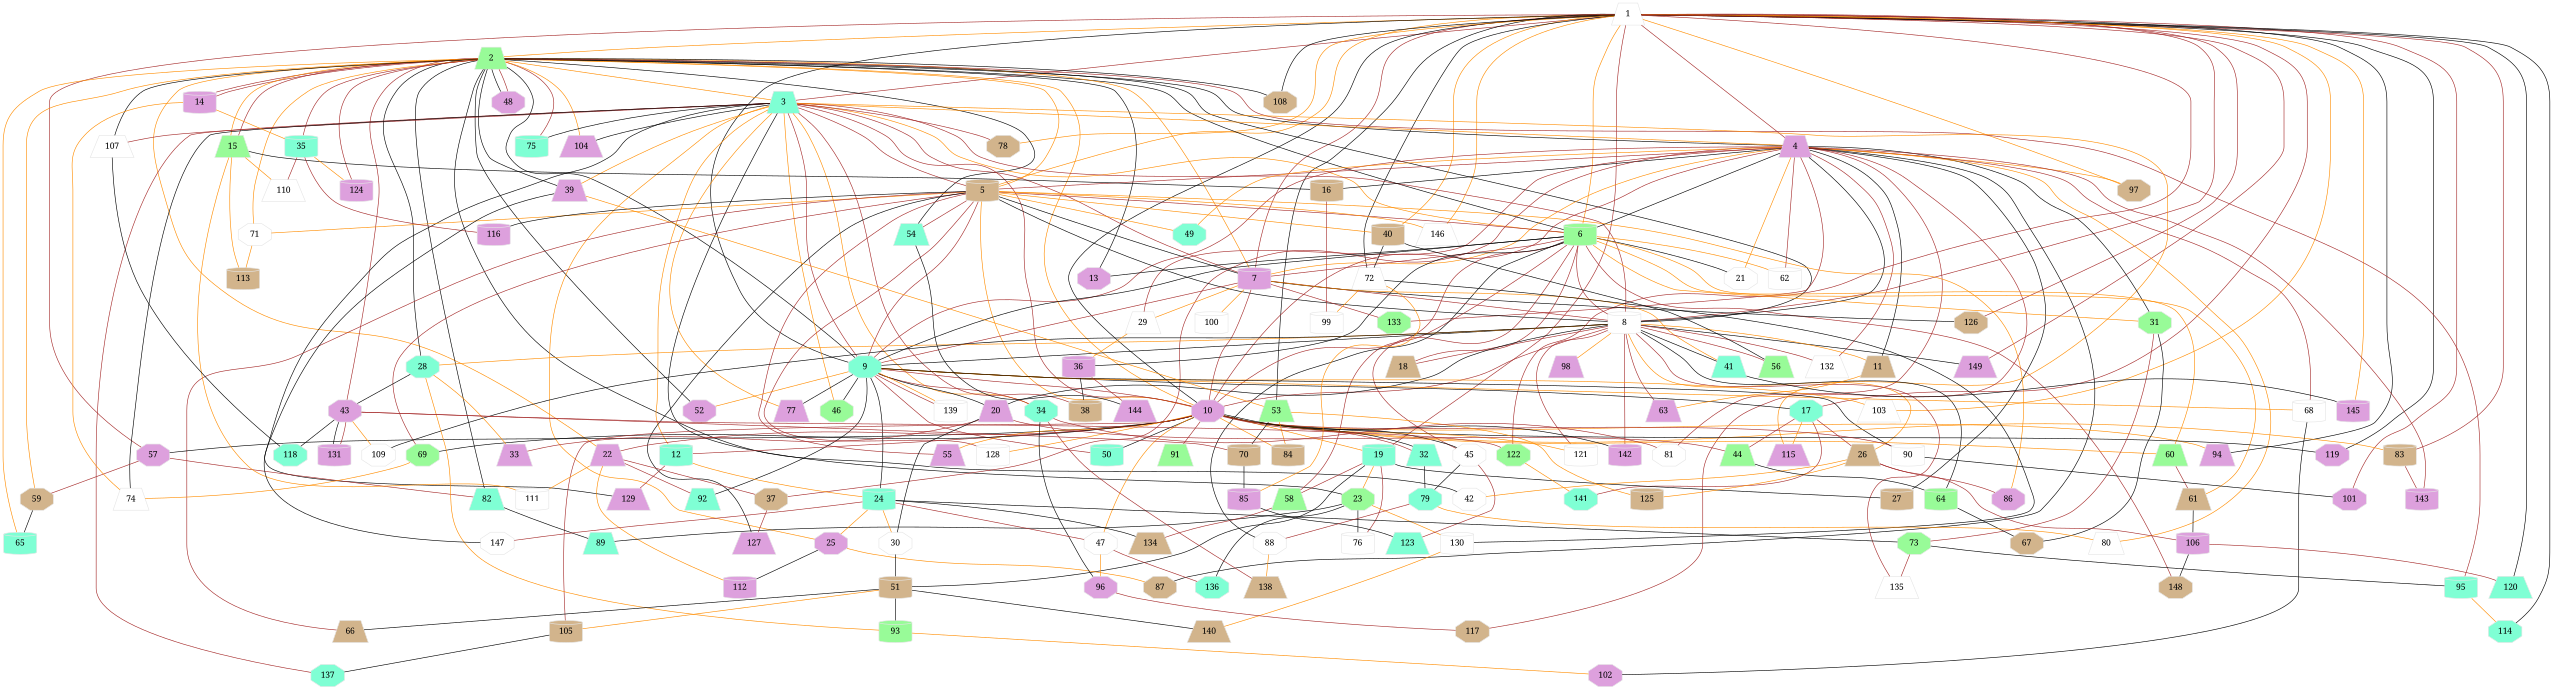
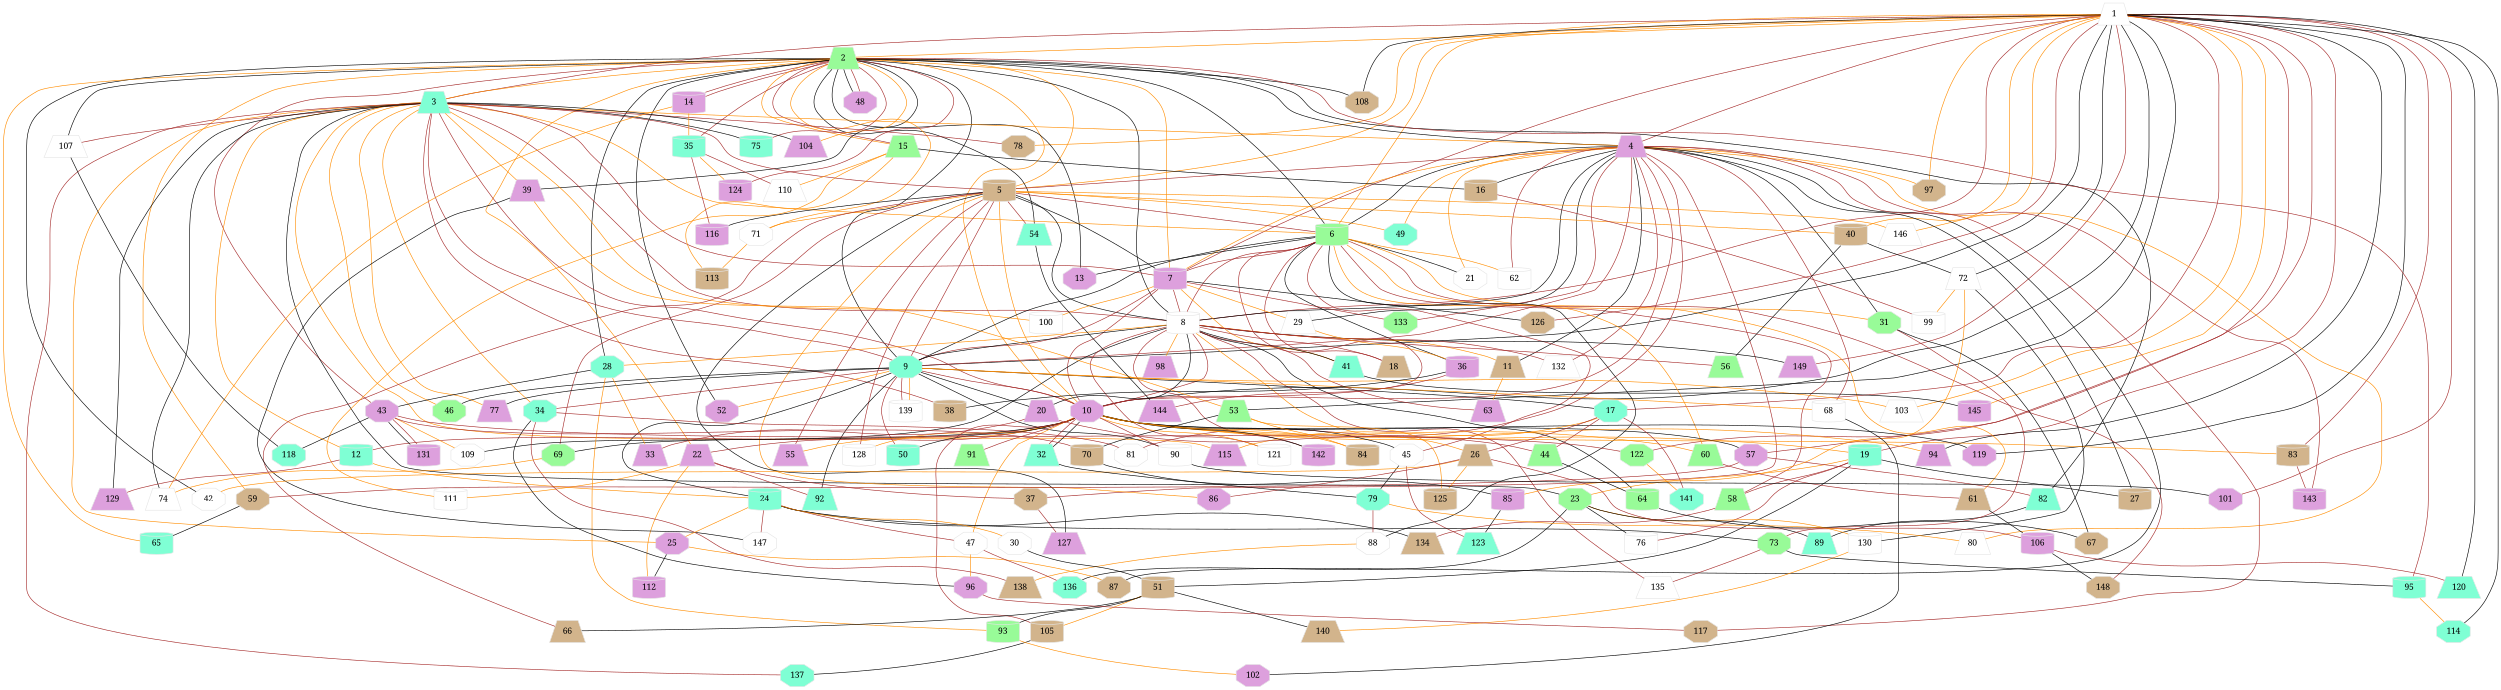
  graph {
    fontname="Noto Serif"
    node [color=gray90 fillcolor=plum fontname="Noto Serif" shape=trapezium style=filled]
    edge [color=brown fontname="Noto Serif"]
    1 [fillcolor=white]
    2 [fillcolor=palegreen]
    3 [fillcolor=aquamarine]
    4
    5 [fillcolor=tan shape=cylinder]
    6 [fillcolor=palegreen shape=cylinder]
    7 [shape=cylinder]
    8 [fillcolor=white shape=cylinder]
    9 [fillcolor=aquamarine shape=octagon]
    10 [shape=octagon]
    17 [fillcolor=aquamarine shape=octagon]
    19 [fillcolor=aquamarine shape=cylinder]
    40 [fillcolor=tan shape=cylinder]
    53 [fillcolor=palegreen]
    57 [shape=octagon]
    72 [fillcolor=white]
    78 [fillcolor=tan shape=octagon]
    83 [fillcolor=tan shape=cylinder]
    94
    97 [fillcolor=tan shape=octagon]
    101 [shape=octagon]
    103 [fillcolor=white]
    108 [fillcolor=tan shape=octagon]
    114 [fillcolor=aquamarine shape=octagon]
    119 [shape=octagon]
    120 [fillcolor=aquamarine]
    122 [fillcolor=palegreen shape=octagon]
    126 [fillcolor=tan shape=octagon]
    145 [shape=cylinder]
    146 [fillcolor=white]
    149
    13 [shape=octagon]
    14 [shape=cylinder]
    15 [fillcolor=palegreen]
    22
    28 [fillcolor=aquamarine shape=octagon]
    35 [fillcolor=aquamarine shape=cylinder]
    39
    42 [fillcolor=white shape=octagon]
    43 [shape=octagon]
    48 [shape=octagon]
    52 [shape=octagon]
    54 [fillcolor=aquamarine]
    59 [fillcolor=tan shape=octagon]
    65 [fillcolor=aquamarine shape=cylinder]
    71 [fillcolor=white shape=octagon]
    75 [fillcolor=aquamarine shape=cylinder]
    82 [fillcolor=aquamarine]
    95 [fillcolor=aquamarine shape=cylinder]
    104
    107 [fillcolor=white]
    124 [shape=cylinder]
    12 [fillcolor=aquamarine shape=cylinder]
    23 [fillcolor=palegreen shape=octagon]
    25 [shape=octagon]
    34 [fillcolor=aquamarine shape=octagon]
    38 [fillcolor=tan shape=cylinder]
    46 [fillcolor=palegreen shape=octagon]
    77
    100 [fillcolor=white shape=cylinder]
    115
    129
    137 [fillcolor=aquamarine shape=octagon]
    74 [fillcolor=white]
    11 [fillcolor=tan]
    16 [fillcolor=tan shape=cylinder]
    21 [fillcolor=white shape=octagon]
    27 [fillcolor=tan shape=cylinder]
    29 [fillcolor=white]
    31 [fillcolor=palegreen shape=octagon]
    37 [fillcolor=tan shape=octagon]
    49 [fillcolor=aquamarine shape=octagon]
    62 [fillcolor=white shape=cylinder]
    68 [fillcolor=white shape=cylinder]
    80 [fillcolor=white]
    81 [fillcolor=white shape=octagon]
    87 [fillcolor=tan shape=octagon]
    117 [fillcolor=tan shape=octagon]
    132 [fillcolor=white]
    133 [fillcolor=palegreen shape=octagon]
    143 [shape=cylinder]
    55
    66 [fillcolor=tan]
    69 [fillcolor=palegreen shape=octagon]
    86 [shape=octagon]
    116 [shape=cylinder]
    127
    128 [fillcolor=white shape=cylinder]
    18 [fillcolor=tan]
    36 [shape=cylinder]
    45 [fillcolor=white shape=octagon]
    58 [fillcolor=palegreen]
    60 [fillcolor=palegreen]
    61 [fillcolor=tan]
    88 [fillcolor=white shape=octagon]
    148 [fillcolor=tan shape=octagon]
    41 [fillcolor=aquamarine]
    20
    26 [fillcolor=tan]
    56 [fillcolor=palegreen]
    63
    64 [fillcolor=palegreen shape=cylinder]
    98
    109 [fillcolor=white shape=octagon]
    121 [fillcolor=white shape=cylinder]
    135 [fillcolor=white]
    142 [shape=cylinder]
    24 [fillcolor=aquamarine shape=cylinder]
    50 [fillcolor=aquamarine shape=cylinder]
    90 [fillcolor=white shape=cylinder]
    92 [fillcolor=aquamarine]
    139 [fillcolor=white shape=cylinder]
    91 [fillcolor=palegreen]
    32 [fillcolor=aquamarine]
    47 [fillcolor=white shape=octagon]
    84 [fillcolor=tan shape=cylinder]
    105 [fillcolor=tan shape=cylinder]
    44 [fillcolor=palegreen]
    141 [fillcolor=aquamarine shape=octagon]
    51 [fillcolor=tan shape=cylinder]
    76 [fillcolor=white shape=cylinder]
    125 [fillcolor=tan shape=cylinder]
    70 [fillcolor=tan shape=cylinder]
    99 [fillcolor=white shape=cylinder]
    130 [fillcolor=white shape=cylinder]
    85 [shape=cylinder]
    110 [fillcolor=white]
    111 [fillcolor=white shape=cylinder]
    113 [fillcolor=tan shape=cylinder]
    112 [shape=cylinder]
    33
    93 [fillcolor=palegreen shape=cylinder]
    147 [fillcolor=white shape=octagon]
    118 [fillcolor=aquamarine shape=octagon]
    131 [shape=cylinder]
    144
    89 [fillcolor=aquamarine]
    136 [fillcolor=aquamarine shape=octagon]
    96 [shape=octagon]
    138 [fillcolor=tan]
    73 [fillcolor=palegreen shape=octagon]
    67 [fillcolor=tan shape=octagon]
    102 [shape=octagon]
    79 [fillcolor=aquamarine shape=octagon]
    123 [fillcolor=aquamarine]
    134 [fillcolor=tan]
    106 [shape=cylinder]
    30 [fillcolor=white shape=octagon]
    140 [fillcolor=tan]
    1 -- 2 [color=darkorange]
    1 -- 3
    1 -- 4
    1 -- 5 [color=darkorange]
    1 -- 6 [color=darkorange]
    1 -- 7
    1 -- 8
    1 -- 9 [color=black]
    1 -- 10 [color=black]
    1 -- 17
    1 -- 19
    1 -- 40 [color=darkorange]
    1 -- 53 [color=black]
    1 -- 57
    1 -- 72 [color=black]
    1 -- 78 [color=darkorange]
    1 -- 83
    1 -- 94 [color=black]
    1 -- 97 [color=darkorange]
    1 -- 101
    1 -- 103 [color=darkorange]
    1 -- 108 [color=black]
    1 -- 114 [color=black]
    1 -- 119 [color=black]
    1 -- 120 [color=black]
    1 -- 122
    1 -- 126
    1 -- 145 [color=darkorange]
    1 -- 146 [color=darkorange]
    1 -- 149
    2 -- 3 [color=darkorange]
    2 -- 4 [color=black]
    2 -- 5 [color=darkorange]
    2 -- 6 [color=black]
    2 -- 7 [color=darkorange]
    2 -- 8 [color=black]
    2 -- 9 [color=black]
    2 -- 10 [color=darkorange]
    2 -- 108 [color=black]
    2 -- 13 [color=black]
    2 -- 14
    2 -- 14
    2 -- 15 [color=darkorange]
    2 -- 15
    2 -- 22 [color=darkorange]
    2 -- 28 [color=black]
    2 -- 35
    2 -- 39 [color=black]
    2 -- 42 [color=black]
    2 -- 43
    2 -- 48 [color=black]
    2 -- 48
    2 -- 52 [color=black]
    2 -- 54 [color=black]
    2 -- 59 [color=darkorange]
    2 -- 65 [color=darkorange]
    2 -- 71 [color=darkorange]
    2 -- 75
    2 -- 82 [color=black]
    2 -- 95
    2 -- 104 [color=darkorange]
    2 -- 107 [color=black]
    2 -- 124
    3 -- 4 [color=darkorange]
    3 -- 5
    3 -- 6 [color=darkorange]
    3 -- 7
    3 -- 8
    3 -- 9
    3 -- 10
    3 -- 78
    3 -- 39 [color=darkorange]
    3 -- 75 [color=black]
    3 -- 104 [color=black]
    3 -- 107
    3 -- 12 [color=darkorange]
    3 -- 23 [color=black]
    3 -- 25 [color=darkorange]
    3 -- 34 [color=darkorange]
    3 -- 38
    3 -- 46 [color=darkorange]
    3 -- 77 [color=darkorange]
+   3 -- 100 [color=darkorange]
    3 -- 115 [color=darkorange]
    3 -- 129 [color=black]
    3 -- 137
    3 -- 74 [color=black]
    4 -- 5
    4 -- 6 [color=black]
    4 -- 7 [color=darkorange]
    4 -- 8 [color=black]
    4 -- 9
    4 -- 10
    4 -- 97 [color=darkorange]
    4 -- 11 [color=black]
    4 -- 16 [color=black]
    4 -- 21 [color=darkorange]
    4 -- 27 [color=black]
-   4 -- 29
+   4 -- 29 [color=black]
    4 -- 31 [color=black]
    4 -- 37
    4 -- 49 [color=darkorange]
    4 -- 62
    4 -- 68
    4 -- 80 [color=darkorange]
    4 -- 81
    4 -- 87 [color=black]
    4 -- 117
    4 -- 132
    4 -- 133
    4 -- 143
    5 -- 6
    5 -- 7 [color=black]
    5 -- 8 [color=black]
    5 -- 9
    5 -- 10 [color=darkorange]
    5 -- 40 [color=darkorange]
    5 -- 146 [color=darkorange]
    5 -- 54
    5 -- 71 [color=darkorange]
    5 -- 49 [color=darkorange]
    5 -- 55
    5 -- 66
    5 -- 69
    5 -- 86 [color=darkorange]
    5 -- 116 [color=black]
    5 -- 127 [color=black]
    5 -- 128
    6 -- 7
    6 -- 8
    6 -- 9 [color=black]
    6 -- 10
    6 -- 13 [color=black]
    6 -- 21 [color=black]
    6 -- 31 [color=darkorange]
    6 -- 62 [color=darkorange]
    6 -- 18
    6 -- 36 [color=black]
    6 -- 45
    6 -- 58
    6 -- 60 [color=darkorange]
    6 -- 61 [color=darkorange]
    6 -- 88 [color=black]
    6 -- 148
    7 -- 8
    7 -- 9
    7 -- 10
    7 -- 126 [color=black]
    7 -- 100 [color=darkorange]
    7 -- 29 [color=darkorange]
    7 -- 133
    7 -- 41 [color=darkorange]
    8 -- 9 [color=black]
    8 -- 10
    8 -- 149 [color=black]
    8 -- 28 [color=darkorange]
    8 -- 11 [color=darkorange]
    8 -- 132
    8 -- 18
    8 -- 41 [color=black]
    8 -- 20 [color=black]
    8 -- 26 [color=darkorange]
    8 -- 56
    8 -- 63
    8 -- 64 [color=black]
    8 -- 98 [color=darkorange]
    8 -- 109 [color=black]
    8 -- 121
    8 -- 135
    8 -- 142
    9 -- 10
    9 -- 17 [color=black]
    9 -- 103 [color=darkorange]
    9 -- 52 [color=darkorange]
    9 -- 34
    9 -- 46 [color=black]
    9 -- 77 [color=black]
    9 -- 68 [color=darkorange]
    9 -- 20 [color=black]
    9 -- 24 [color=black]
    9 -- 50
    9 -- 90 [color=black]
    9 -- 92 [color=black]
    9 -- 139
    9 -- 139 [color=darkorange]
    10 -- 19 [color=darkorange]
    10 -- 57 [color=black]
    10 -- 83 [color=darkorange]
    10 -- 94 [color=darkorange]
    10 -- 119 [color=black]
    10 -- 22
    10 -- 12
    10 -- 55 [color=darkorange]
    10 -- 69 [color=black]
    10 -- 128 [color=darkorange]
    10 -- 45 [color=black]
    10 -- 60 [color=darkorange]
    10 -- 121 [color=darkorange]
    10 -- 142 [color=black]
    10 -- 50 [color=black]
    10 -- 90
    10 -- 91
    10 -- 32
    10 -- 32 [color=black]
    10 -- 47 [color=darkorange]
    10 -- 84 [color=darkorange]
    10 -- 105
    17 -- 115 [color=darkorange]
    17 -- 26
    17 -- 44
    17 -- 141
    19 -- 23 [color=darkorange]
    19 -- 27 [color=black]
    19 -- 58
    19 -- 51 [color=black]
    19 -- 76
    40 -- 72 [color=black]
    40 -- 56 [color=black]
    53 -- 84 [color=darkorange]
    53 -- 125 [color=darkorange]
    53 -- 70 [color=black]
    57 -- 59
    57 -- 82
    72 -- 99 [color=darkorange]
    72 -- 130 [color=black]
    72 -- 85 [color=darkorange]
    83 -- 143
    122 -- 141 [color=darkorange]
    14 -- 35 [color=darkorange]
    14 -- 74 [color=darkorange]
    15 -- 16 [color=black]
    15 -- 110 [color=darkorange]
    15 -- 111 [color=darkorange]
    15 -- 113 [color=darkorange]
    22 -- 37
    22 -- 92
    22 -- 111 [color=darkorange]
    22 -- 112 [color=darkorange]
    28 -- 43 [color=black]
    28 -- 33 [color=darkorange]
    28 -- 93 [color=darkorange]
    35 -- 124 [color=darkorange]
    35 -- 116
    35 -- 110
    39 -- 53 [color=darkorange]
    39 -- 147 [color=black]
    43 -- 122
    43 -- 109 [color=darkorange]
    43 -- 70
    43 -- 118 [color=black]
    43 -- 131 [color=black]
    43 -- 131
    54 -- 144 [color=black]
    59 -- 65 [color=black]
    71 -- 113 [color=darkorange]
    82 -- 89 [color=black]
    95 -- 114 [color=darkorange]
    107 -- 118 [color=black]
    12 -- 129
    12 -- 24 [color=darkorange]
    23 -- 76 [color=black]
    23 -- 130 [color=darkorange]
    23 -- 89 [color=black]
    23 -- 136 [color=black]
    25 -- 87 [color=darkorange]
    25 -- 112 [color=black]
    34 -- 81
    34 -- 96 [color=black]
    34 -- 138
    11 -- 63 [color=darkorange]
    16 -- 99
    29 -- 36 [color=darkorange]
    31 -- 73
    31 -- 67 [color=black]
    37 -- 127
    68 -- 102 [color=black]
    69 -- 74 [color=darkorange]
    36 -- 38 [color=black]
    36 -- 144
    45 -- 79 [color=black]
    45 -- 123
    58 -- 134
    60 -- 61
    61 -- 106 [color=black]
    88 -- 138 [color=darkorange]
    41 -- 145 [color=black]
    20 -- 44
    20 -- 33
-   20 -- 30 [color=black]
    26 -- 42 [color=darkorange]
    26 -- 86
    26 -- 125 [color=darkorange]
    26 -- 106
    64 -- 67 [color=black]
    24 -- 25 [color=darkorange]
    24 -- 47
    24 -- 147
    24 -- 73 [color=black]
    24 -- 134 [color=black]
    24 -- 30 [color=darkorange]
    90 -- 101 [color=black]
    32 -- 79 [color=black]
    47 -- 136
    47 -- 96 [color=darkorange]
    105 -- 137 [color=black]
    44 -- 64 [color=black]
    51 -- 66 [color=black]
    51 -- 105 [color=darkorange]
    51 -- 93 [color=black]
    51 -- 140 [color=black]
    70 -- 85 [color=black]
    130 -- 140 [color=darkorange]
    85 -- 123 [color=black]
    93 -- 102 [color=darkorange]
    96 -- 117
    73 -- 95 [color=black]
    73 -- 135
    79 -- 80 [color=darkorange]
    79 -- 88
    106 -- 120
    106 -- 148 [color=black]
    30 -- 51 [color=black]
  }
